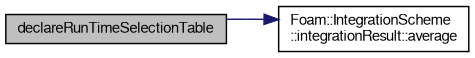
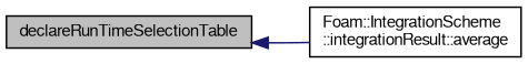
  digraph {
    rankdir=LR
    node [color=black fontname=FreeSans fontsize=10 shape=record]
    n1 [fillcolor=grey75 fontcolor=black height=0.2 label=declareRunTimeSelectionTable style=filled width=0.4]
    n2 [height=0.2 label="Foam::IntegrationScheme\l::integrationResult::average" width=0.4]
-   n2 -> n1 [color=midnightblue dir=back fontname=FreeSans fontsize=10 labelfontname=FreeSans labelfontsize=10 style=solid]
+   n1 -> n2 [color=midnightblue dir=back fontname=FreeSans fontsize=10 labelfontname=FreeSans labelfontsize=10 style=solid]
  }
